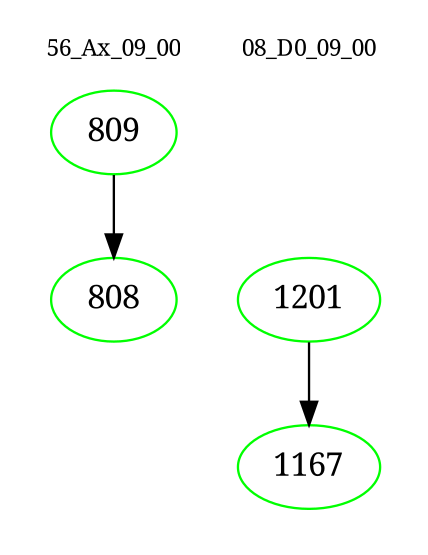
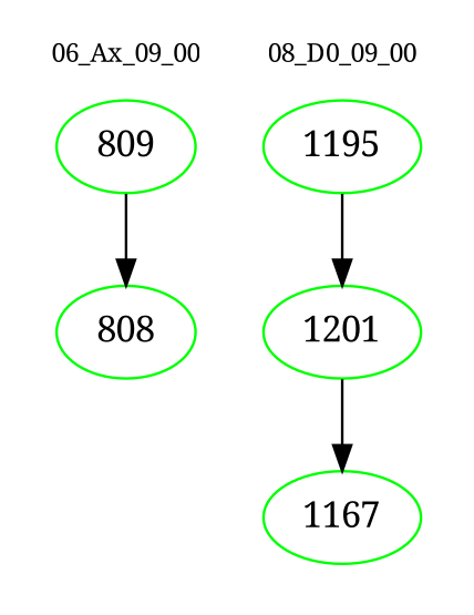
  digraph {
    fontname="Noto Serif"
    node [color=green fontname="Noto Serif"]
    edge [color=black fontname="Noto Serif"]
    n1 [label=809]
    n2 [label=808]
+   n3 [label=1195]
    n4 [label=1167]
    n5 [label=1201]
    subgraph cluster_1 {
      color=white
      fontsize=10
-     label="56_Ax_09_00"
+     label="06_Ax_09_00"
      n1
      n2
    }
    subgraph cluster_2 {
      color=white
      fontsize=10
      label="08_D0_09_00"
+     n3
      n4
      n5
    }
    n1 -> n2
+   n3 -> n5
    n5 -> n4
  }
